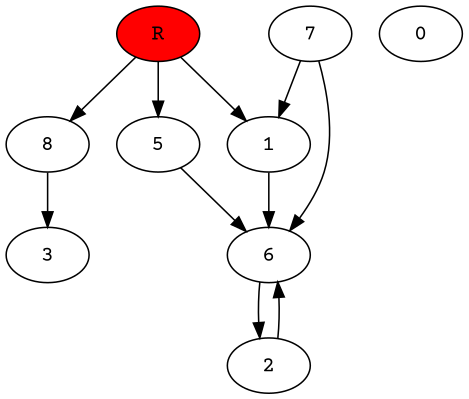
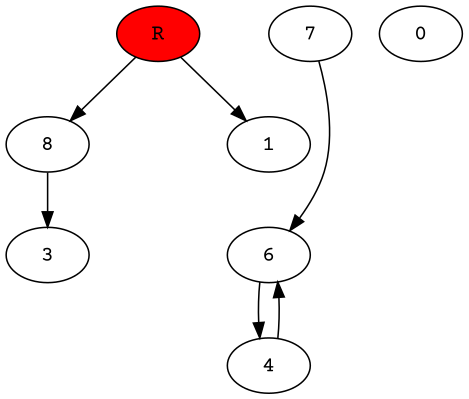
  digraph {
    fontname="Courier Prime"
    node [fontname="Courier Prime"]
    edge [fontname="Courier Prime"]
    1
    6
-   2
+   2 [label=4]
    n4 [label=0]
-   5
    7
    8
    3
    R [fillcolor="#ff0000" style=filled]
-   1 -> 6
    6 -> 2
    2 -> 6
-   5 -> 6
-   7 -> 1
    7 -> 6
    8 -> 3
    R -> 1
-   R -> 5
    R -> 8
  }
